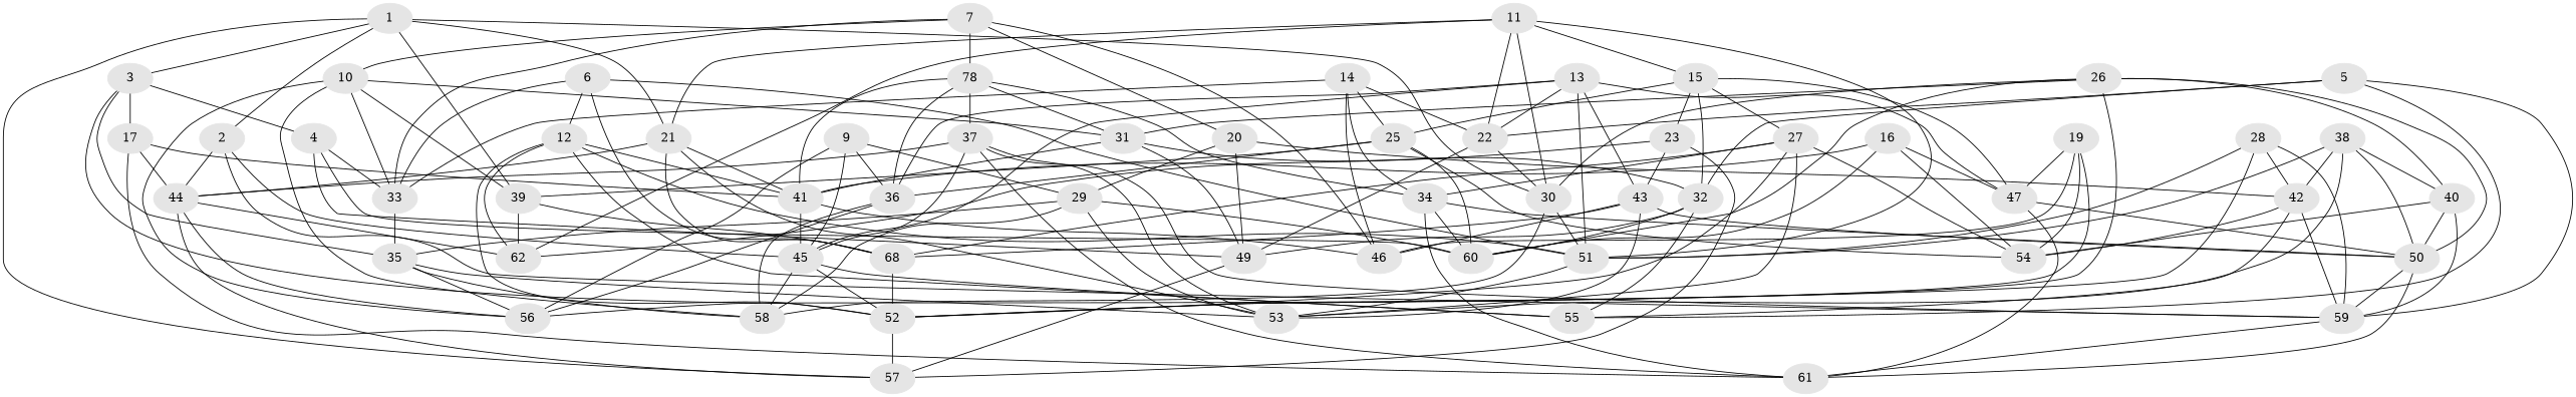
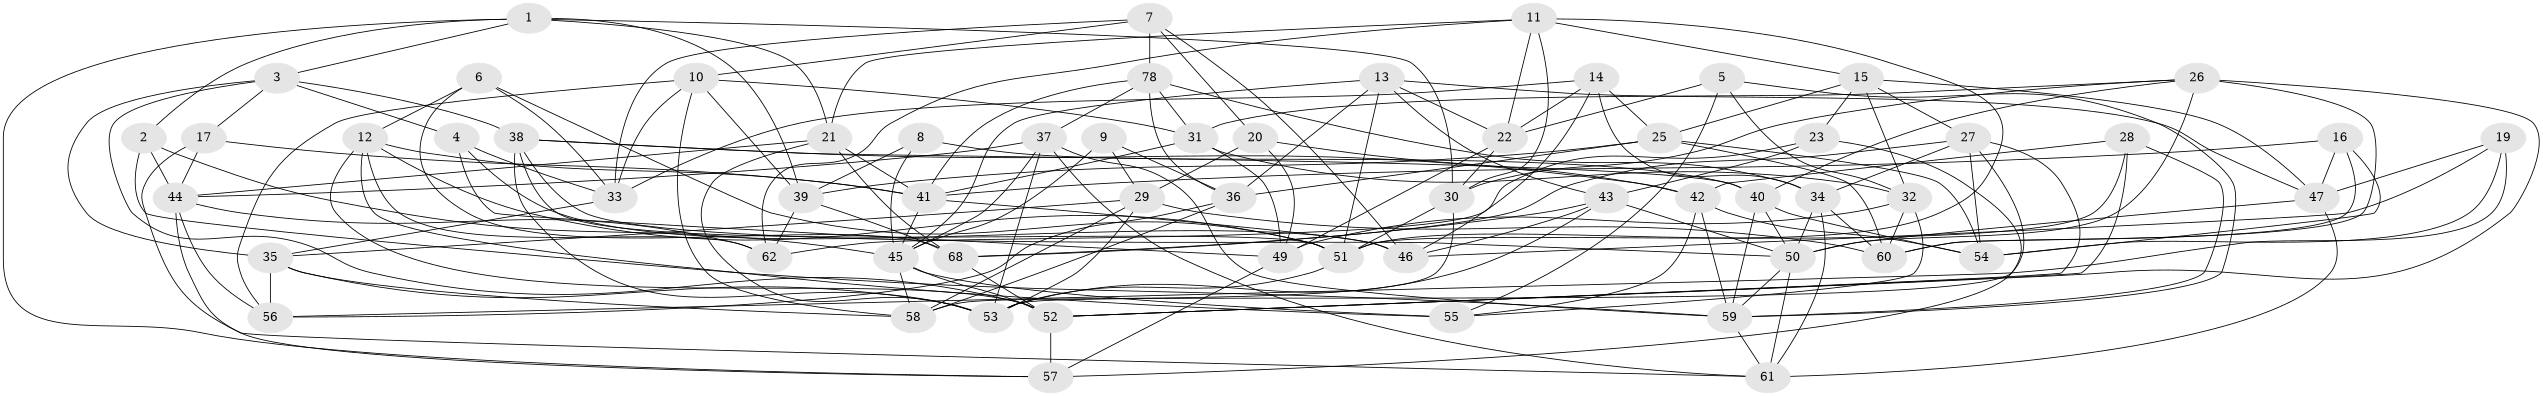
  graph {
    node [color=gray90 style=filled]
    edge [weight=1.0]
    1
    2
    3
    21
    30
    39
    57
    45
    59
    44
    4
    17
    35
    38
    52
    n16 [label=68]
    41
    53
    51
    58
    62
    55
    61
    33
    46
    49
    56
    40
    42
    50
    5
    22
    32
    60
    6
    12
    7
    10
    n39 [label=78]
    20
    31
    36
    34
    37
    29
+   8
    54
    9
    11
    15
    47
    25
    23
    27
    13
    43
    14
    16
    19
    26
    28
    1 -- 2
    1 -- 3
    1 -- 21
    1 -- 30
    1 -- 39
    1 -- 57
    2 -- 45
    2 -- 59
    2 -- 44
    3 -- 4
    3 -- 17
    3 -- 35
+   3 -- 38
    3 -- 52
    21 -- 44
    21 -- n16
    21 -- 41
    21 -- 53
    30 -- 51
    30 -- 58
    39 -- n16
    39 -- 62
    45 -- 52
    45 -- 58
    45 -- 55 [weight=2.0]
    59 -- 61
    44 -- 57
    44 -- 62
    44 -- 56
    4 -- 33
-   4 -- 60
+   4 -- 46
    4 -- 49
    17 -- 44
    17 -- 41
    17 -- 61
    35 -- 53
    35 -- 58
    35 -- 56
    38 -- 53
    38 -- 51
    38 -- 40
    38 -- 42
    38 -- 50
    52 -- 57
    n16 -- 52
    41 -- 45
    41 -- 46
    51 -- 53
    33 -- 35
    49 -- 57
    40 -- 59
    40 -- 50
    40 -- 54
    42 -- 59
    42 -- 55
    42 -- 54
    50 -- 59
    50 -- 61
    5 -- 59
    5 -- 55
    5 -- 22
    5 -- 32
    22 -- 30
    22 -- 49
    32 -- 55
    32 -- 49
    32 -- 60
    6 -- n16
    6 -- 51
    6 -- 33
    6 -- 12
    12 -- 52
    12 -- 41
    12 -- 51
    12 -- 62
    12 -- 55
    7 -- 33
    7 -- 46
    7 -- 10
    7 -- n39
    7 -- 20
    10 -- 39
    10 -- 58
    10 -- 33
    10 -- 56
    10 -- 31
    n39 -- 41
    n39 -- 31
    n39 -- 36
    n39 -- 34
    n39 -- 37
    20 -- 49
    20 -- 42
    20 -- 29
    31 -- 41
    31 -- 49
    31 -- 32
    36 -- 58
    36 -- 56
    34 -- 61
    34 -- 50
    34 -- 60
    37 -- 45
    37 -- 59
    37 -- 44
    37 -- 53
    37 -- 61
    29 -- 35
    29 -- 53
    29 -- 58
    29 -- 60
+   8 -- 39
+   8 -- 45
+   8 -- 40
    9 -- 45
-   9 -- 56
    9 -- 36
    9 -- 29
    11 -- 21
    11 -- 30
    11 -- 51
    11 -- 62
    11 -- 22
    11 -- 15
    15 -- 32
    15 -- 47
    15 -- 25
    15 -- 23
    15 -- 27
    47 -- 61
    47 -- 50
    25 -- 39
    25 -- 60
    25 -- 36
    25 -- 54
    23 -- 57
    23 -- 62
    23 -- 43
    27 -- 52
    27 -- n16
    27 -- 53
    27 -- 34
    27 -- 54
    13 -- 45
    13 -- 51
    13 -- 22
    13 -- 36
    13 -- 47
    13 -- 43
    43 -- n16
    43 -- 53
    43 -- 46
    43 -- 50
    14 -- 33
    14 -- 46
    14 -- 22
    14 -- 34
    14 -- 25
    16 -- 41
    16 -- 60
    16 -- 54
    16 -- 47
    19 -- 46
    19 -- 56
    19 -- 54
    19 -- 47
    26 -- 30
    26 -- 52
    26 -- 40
    26 -- 50
    26 -- 60
    26 -- 31
    28 -- 59
    28 -- 52
    28 -- 51
    28 -- 42
  }
